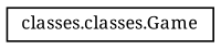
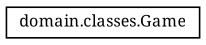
  digraph {
    rankdir=LR
    fontname="Noto Serif"
-   n1 [color=black fillcolor=white fontname="Noto Serif" fontsize=10 height=0.2 label="classes.classes.Game" shape=record style=filled width=0.4]
+   n1 [color=black fillcolor=white fontname="Noto Serif" fontsize=10 height=0.2 label="domain.classes.Game" shape=record style=filled width=0.4]
  }
